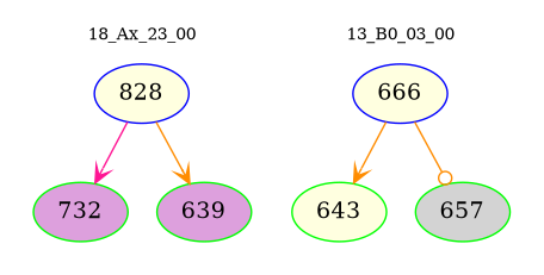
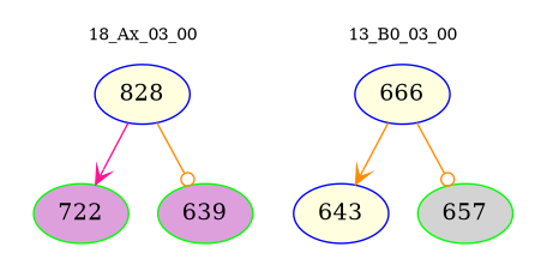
  digraph {
    node [color=green fillcolor=lightyellow style=filled]
    edge [arrowhead=vee color=darkorange]
    n1 [color=blue label=828]
-   n2 [fillcolor=plum label=732]
+   n2 [fillcolor=plum label=722]
    n3 [fillcolor=plum label=639]
    n4 [color=blue label=666]
-   n5 [label=643]
+   n5 [color=blue label=643]
    n6 [fillcolor=lightgrey label=657]
    subgraph cluster_1 {
      color=white
      fontsize=10
-     label="18_Ax_23_00"
+     label="18_Ax_03_00"
      n1
      n2
      n3
    }
    subgraph cluster_2 {
      color=white
      fontsize=10
      label="13_B0_03_00"
      n4
      n5
      n6
    }
    n1 -> n2 [color=deeppink]
-   n1 -> n3
+   n1 -> n3 [arrowhead=odot]
    n4 -> n5
    n4 -> n6 [arrowhead=odot]
  }
